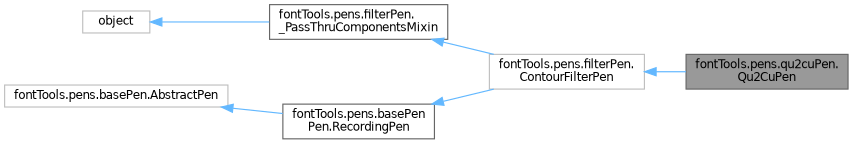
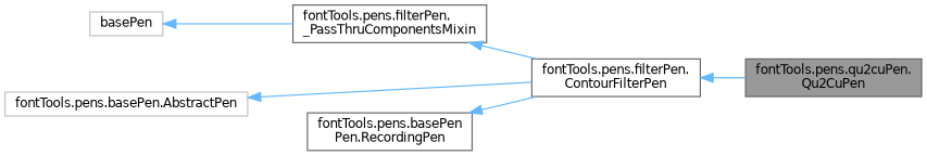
  digraph {
    rankdir=LR
    node [color=gray40 fillcolor=white fontname=Helvetica fontsize=10 shape=box style=filled]
    edge [color=steelblue1 dir=back fontname=Helvetica fontsize=10 labelfontname=Helvetica labelfontsize=10 style=solid]
    n1 [fillcolor=grey60 fontcolor=black height=0.2 label="fontTools.pens.qu2cuPen.\lQu2CuPen" width=0.4]
-   n2 [color=grey75 height=0.2 label="fontTools.pens.filterPen.\lContourFilterPen" width=0.4]
+   n2 [height=0.2 label="fontTools.pens.filterPen.\lContourFilterPen" width=0.4]
    n3 [height=0.2 label="fontTools.pens.filterPen.\l_PassThruComponentsMixin" width=0.4]
-   n4 [color=grey75 height=0.2 label=object width=0.4]
+   n4 [color=grey75 height=0.2 label=basePen width=0.4]
    n5 [height=0.2 label="fontTools.pens.basePen\lPen.RecordingPen" width=0.4]
    n6 [color=grey75 height=0.2 label="fontTools.pens.basePen.AbstractPen" width=0.4]
    n2 -> n1
    n3 -> n2
    n4 -> n3
    n5 -> n2
-   n6 -> n5
+   n6 -> n2
  }
